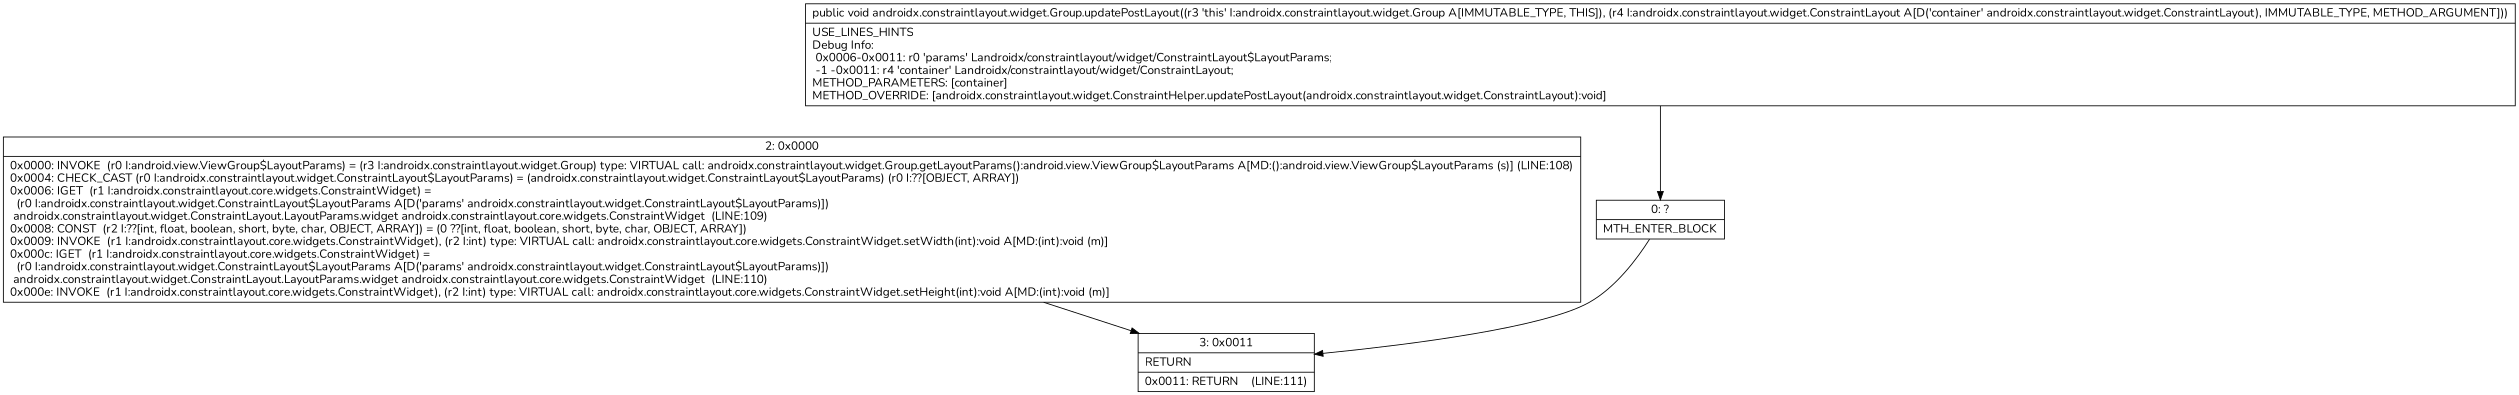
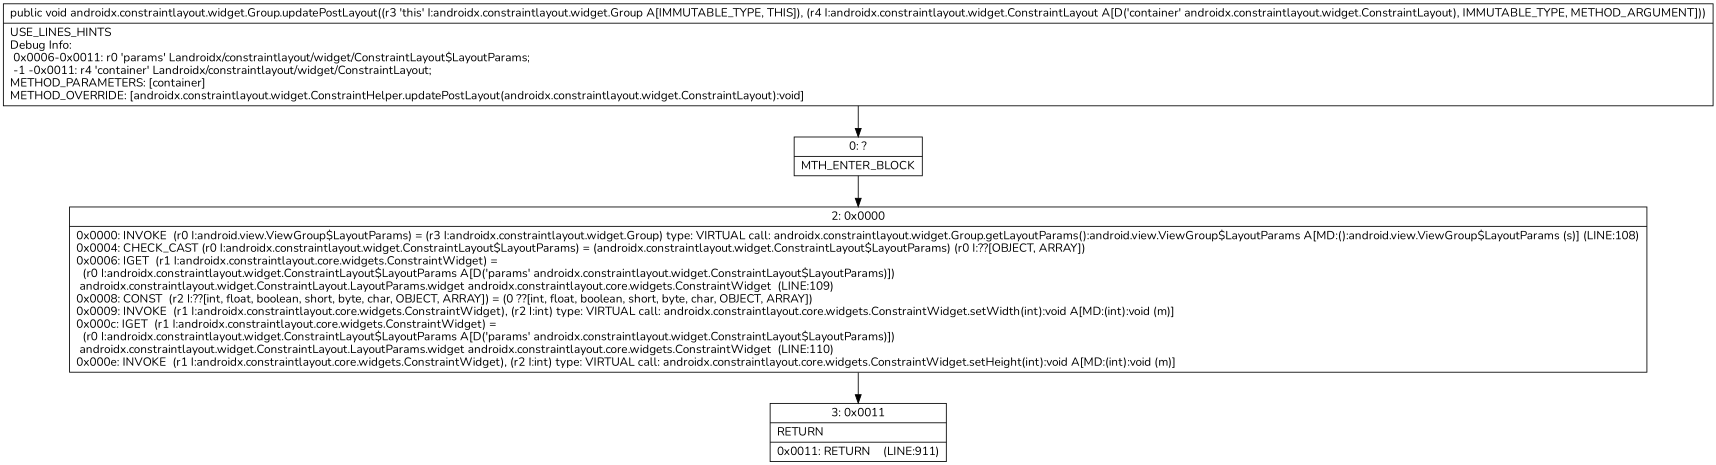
  digraph {
    fontname=Nunito
    node [fontname=Nunito shape=record]
    edge [fontname=Nunito]
    n1 [label="{0\:\ ?|MTH_ENTER_BLOCK\l}"]
    n2 [label="{2\:\ 0x0000|0x0000: INVOKE  (r0 I:android.view.ViewGroup$LayoutParams) = (r3 I:androidx.constraintlayout.widget.Group) type: VIRTUAL call: androidx.constraintlayout.widget.Group.getLayoutParams():android.view.ViewGroup$LayoutParams A[MD:():android.view.ViewGroup$LayoutParams (s)] (LINE:108)\l0x0004: CHECK_CAST (r0 I:androidx.constraintlayout.widget.ConstraintLayout$LayoutParams) = (androidx.constraintlayout.widget.ConstraintLayout$LayoutParams) (r0 I:??[OBJECT, ARRAY]) \l0x0006: IGET  (r1 I:androidx.constraintlayout.core.widgets.ConstraintWidget) = \l  (r0 I:androidx.constraintlayout.widget.ConstraintLayout$LayoutParams A[D('params' androidx.constraintlayout.widget.ConstraintLayout$LayoutParams)])\l androidx.constraintlayout.widget.ConstraintLayout.LayoutParams.widget androidx.constraintlayout.core.widgets.ConstraintWidget  (LINE:109)\l0x0008: CONST  (r2 I:??[int, float, boolean, short, byte, char, OBJECT, ARRAY]) = (0 ??[int, float, boolean, short, byte, char, OBJECT, ARRAY]) \l0x0009: INVOKE  (r1 I:androidx.constraintlayout.core.widgets.ConstraintWidget), (r2 I:int) type: VIRTUAL call: androidx.constraintlayout.core.widgets.ConstraintWidget.setWidth(int):void A[MD:(int):void (m)]\l0x000c: IGET  (r1 I:androidx.constraintlayout.core.widgets.ConstraintWidget) = \l  (r0 I:androidx.constraintlayout.widget.ConstraintLayout$LayoutParams A[D('params' androidx.constraintlayout.widget.ConstraintLayout$LayoutParams)])\l androidx.constraintlayout.widget.ConstraintLayout.LayoutParams.widget androidx.constraintlayout.core.widgets.ConstraintWidget  (LINE:110)\l0x000e: INVOKE  (r1 I:androidx.constraintlayout.core.widgets.ConstraintWidget), (r2 I:int) type: VIRTUAL call: androidx.constraintlayout.core.widgets.ConstraintWidget.setHeight(int):void A[MD:(int):void (m)]\l}"]
-   n3 [label="{3\:\ 0x0011|RETURN\l|0x0011: RETURN    (LINE:111)\l}"]
+   n3 [label="{3\:\ 0x0011|RETURN\l|0x0011: RETURN    (LINE:911)\l}"]
    n4 [label="{public void androidx.constraintlayout.widget.Group.updatePostLayout((r3 'this' I:androidx.constraintlayout.widget.Group A[IMMUTABLE_TYPE, THIS]), (r4 I:androidx.constraintlayout.widget.ConstraintLayout A[D('container' androidx.constraintlayout.widget.ConstraintLayout), IMMUTABLE_TYPE, METHOD_ARGUMENT]))  | USE_LINES_HINTS\lDebug Info:\l  0x0006\-0x0011: r0 'params' Landroidx\/constraintlayout\/widget\/ConstraintLayout$LayoutParams;\l  \-1 \-0x0011: r4 'container' Landroidx\/constraintlayout\/widget\/ConstraintLayout;\lMETHOD_PARAMETERS: [container]\lMETHOD_OVERRIDE: [androidx.constraintlayout.widget.ConstraintHelper.updatePostLayout(androidx.constraintlayout.widget.ConstraintLayout):void]\l}"]
-   n1 -> n3
+   n1 -> n2
    n2 -> n3
    n4 -> n1
  }
